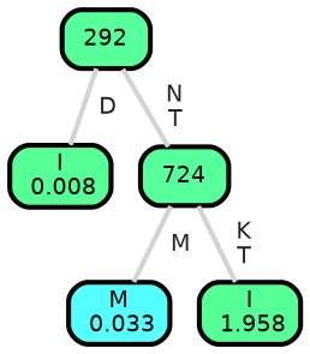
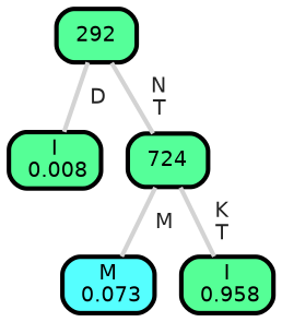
  graph {
    ranksep="0 equally"
    splines=straight
    node [color=black fillcolor="#55ff96" fontcolor=black fontname=helvetica penwidth=3 shape=box style="filled, rounded"]
    edge [color=lightgray fontcolor=grey14 fontname=helvetica fontweight=bold penwidth=3]
    n1 [label="I\n 0.008"]
    n2 [fillcolor="#55ff99" label=292]
    n3 [fillcolor="#55ff99" label=724]
-   n4 [fillcolor="#55ffff" label="M\n 0.033"]
-   n5 [label="I\n 1.958"]
+   n4 [fillcolor="#55ffff" label="M\n 0.073"]
+   n5 [label="I\n 0.958"]
    subgraph sub_1 {
      rank=same
    }
    n2 -- n1 [label=" D"]
    n2 -- n3 [label=" N\n T"]
    n3 -- n4 [label=" M"]
    n3 -- n5 [label=" K\n T"]
  }
